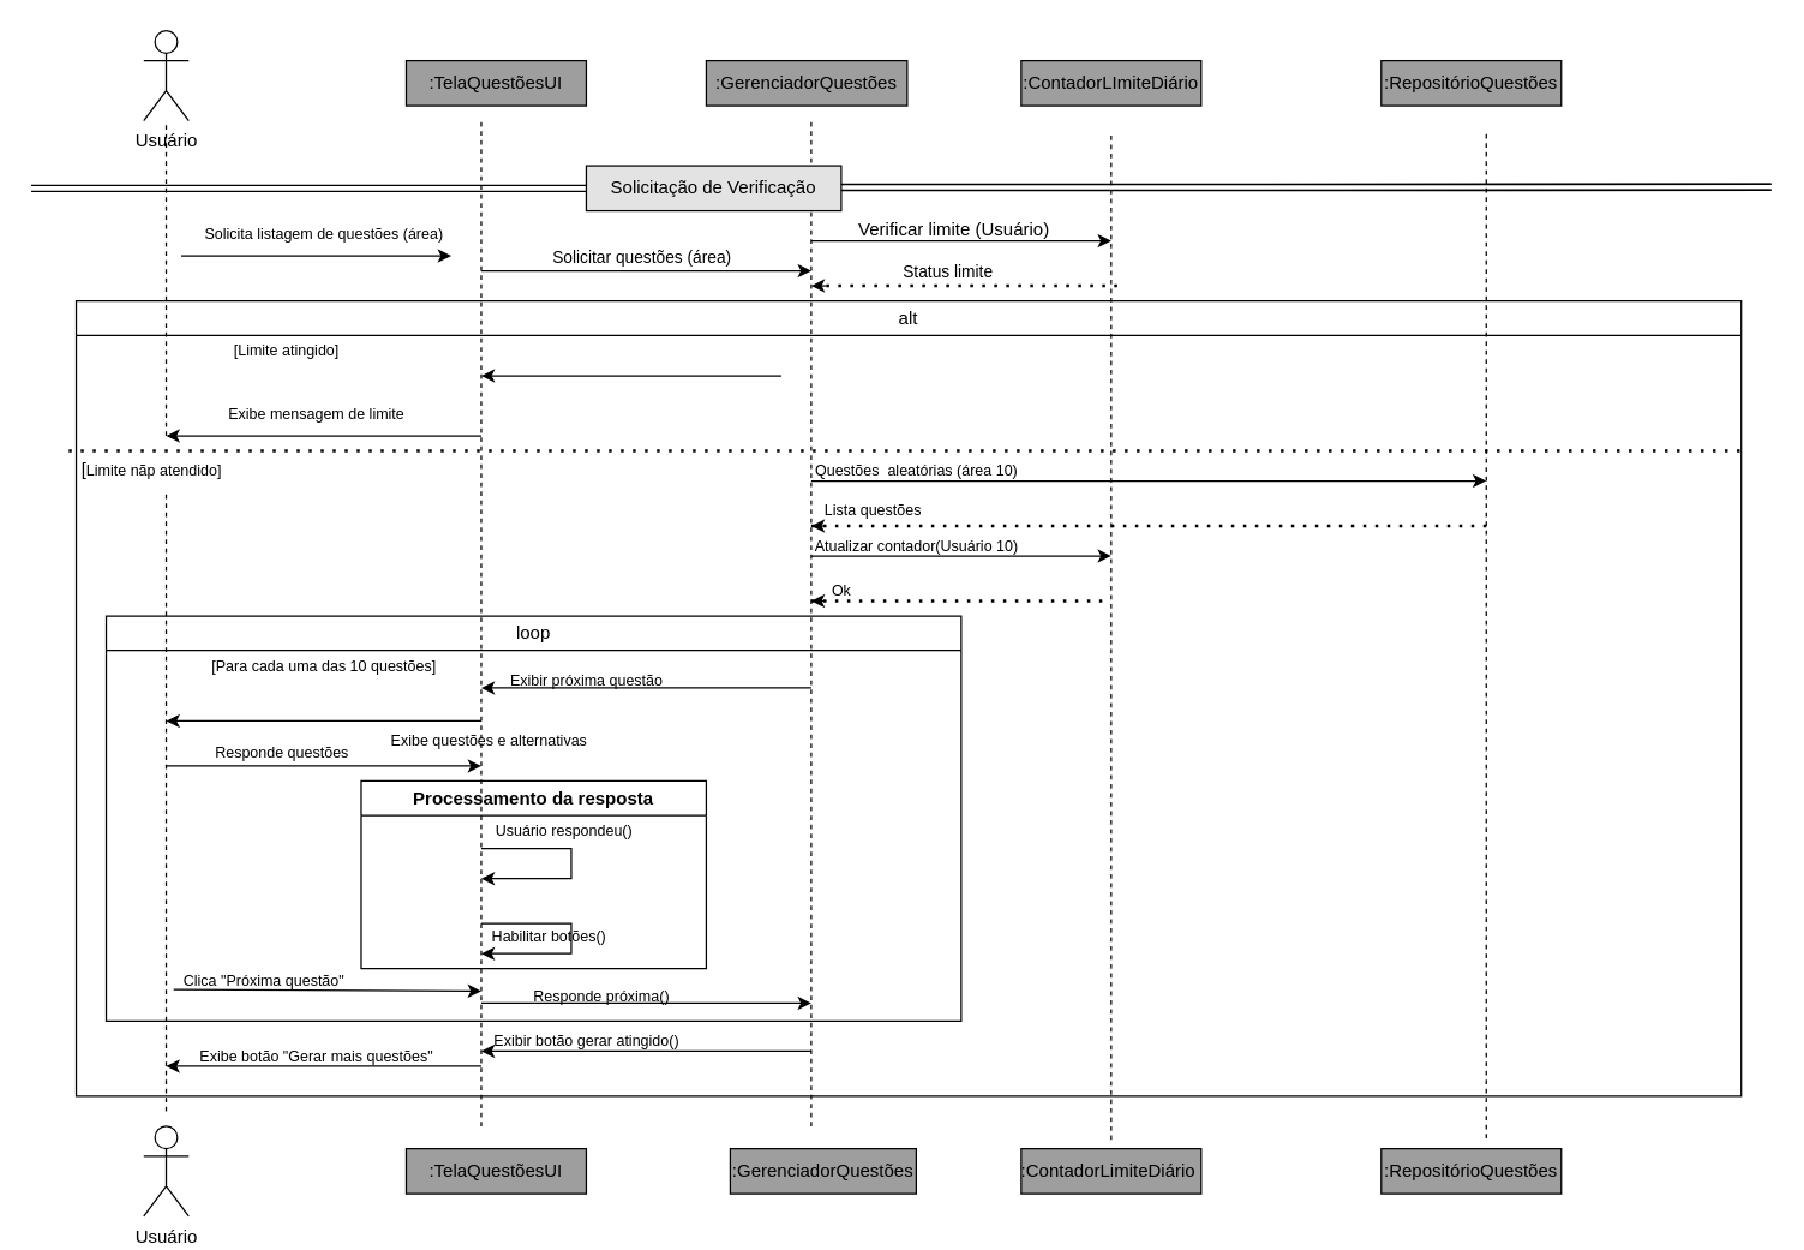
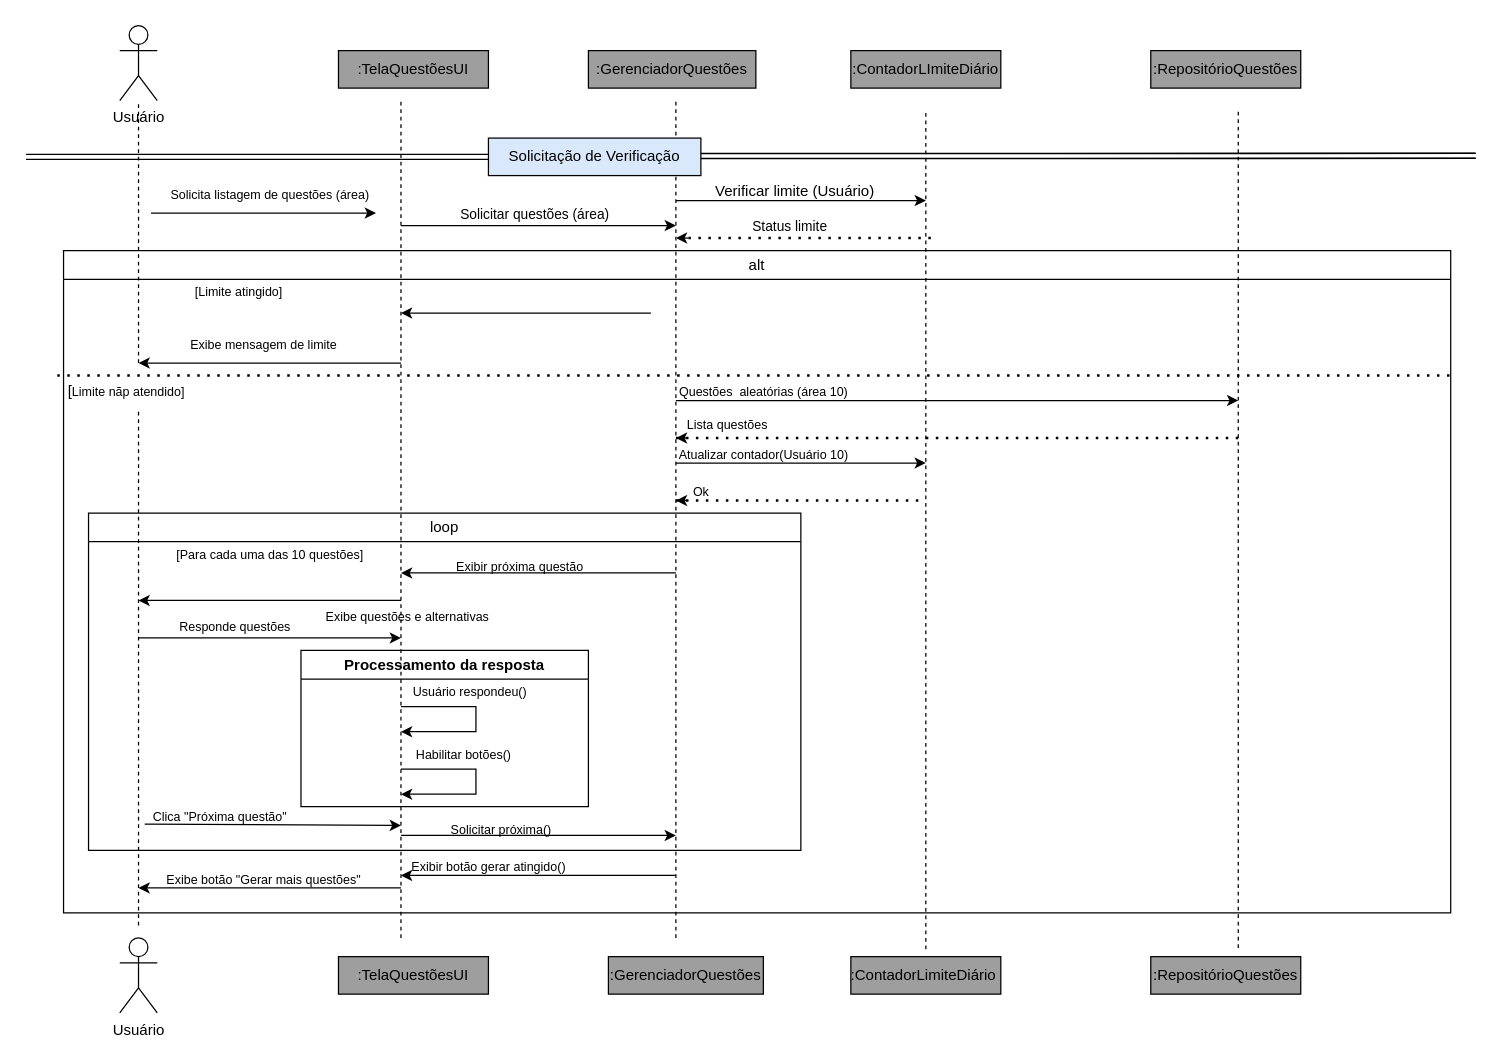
  <mxCell id="0" />
  <mxCell id="1" parent="0" />
  <mxCell id="2" value="Usuário&lt;div&gt;&lt;br&gt;&lt;/div&gt;" style="shape=umlActor;verticalLabelPosition=bottom;verticalAlign=top;outlineConnect=0;html=1;" parent="1" vertex="1"><mxGeometry x="95" y="20" width="30" height="60" as="geometry" /></mxCell>
  <mxCell id="3" value="" style="endArrow=classic;html=1;rounded=0;" parent="1" edge="1"><mxGeometry width="50" height="50" relative="1" as="geometry"><mxPoint x="120" y="170" as="sourcePoint" /><mxPoint x="300" y="170" as="targetPoint" /></mxGeometry></mxCell>
  <mxCell id="4" value="Usuário" style="shape=umlActor;verticalLabelPosition=bottom;verticalAlign=top;html=1;outlineConnect=0;" parent="1" vertex="1"><mxGeometry x="95" y="750" width="30" height="60" as="geometry" /></mxCell>
  <mxCell id="5" value="&lt;span style=&quot;font-weight: normal;&quot;&gt;alt&lt;/span&gt;" style="swimlane;whiteSpace=wrap;html=1;" parent="1" vertex="1"><mxGeometry x="50" y="200" width="1110" height="530" as="geometry"><mxRectangle x="-1140" y="190" width="50" height="30" as="alternateBounds" /></mxGeometry></mxCell>
  <mxCell id="6" value="" style="endArrow=classic;html=1;rounded=0;" parent="5" edge="1"><mxGeometry width="50" height="50" relative="1" as="geometry"><mxPoint x="270" y="90" as="sourcePoint" /><mxPoint x="60" y="90" as="targetPoint" /></mxGeometry></mxCell>
  <mxCell id="7" value="&lt;span style=&quot;font-weight: 400;&quot;&gt;loop&lt;/span&gt;" style="swimlane;whiteSpace=wrap;html=1;" parent="5" vertex="1"><mxGeometry x="20" y="210" width="570" height="270" as="geometry" /></mxCell>
  <mxCell id="8" value="" style="endArrow=classic;html=1;rounded=0;" parent="7" edge="1"><mxGeometry width="50" height="50" relative="1" as="geometry"><mxPoint x="250" y="70" as="sourcePoint" /><mxPoint x="40" y="70" as="targetPoint" /><Array as="points"><mxPoint x="149" y="70" /></Array></mxGeometry></mxCell>
  <mxCell id="9" value="" style="endArrow=classic;html=1;rounded=0;" parent="7" edge="1"><mxGeometry width="50" height="50" relative="1" as="geometry"><mxPoint x="40" y="100" as="sourcePoint" /><mxPoint x="250" y="100" as="targetPoint" /></mxGeometry></mxCell>
  <mxCell id="10" value="&lt;font style=&quot;font-size: 10px;&quot;&gt;Responde questões&lt;/font&gt;" style="edgeLabel;html=1;align=center;verticalAlign=middle;resizable=0;points=[];" parent="9" vertex="1" connectable="0"><mxGeometry x="-0.368" y="4" relative="1" as="geometry"><mxPoint x="10" y="-6" as="offset" /></mxGeometry></mxCell>
  <mxCell id="11" value="" style="endArrow=classic;html=1;rounded=0;exitX=0.038;exitY=0.7;exitDx=0;exitDy=0;exitPerimeter=0;" parent="7" source="21" edge="1"><mxGeometry width="50" height="50" relative="1" as="geometry"><mxPoint x="60" y="250" as="sourcePoint" /><mxPoint x="250" y="250" as="targetPoint" /></mxGeometry></mxCell>
  <mxCell id="12" value="" style="endArrow=classic;html=1;rounded=0;" parent="7" edge="1"><mxGeometry width="50" height="50" relative="1" as="geometry"><mxPoint x="250" y="258" as="sourcePoint" /><mxPoint x="470" y="258" as="targetPoint" /></mxGeometry></mxCell>
  <mxCell id="13" value="Processamento da resposta" style="swimlane;whiteSpace=wrap;html=1;startSize=23;" parent="7" vertex="1"><mxGeometry x="170" y="110" width="230" height="125" as="geometry" /></mxCell>
  <mxCell id="14" value="" style="endArrow=classic;html=1;rounded=0;" parent="13" edge="1"><mxGeometry width="50" height="50" relative="1" as="geometry"><mxPoint x="80" y="95" as="sourcePoint" /><mxPoint x="80" y="115" as="targetPoint" /><Array as="points"><mxPoint x="140" y="95" /><mxPoint x="140" y="115" /></Array></mxGeometry></mxCell>
  <mxCell id="15" value="" style="endArrow=classic;html=1;rounded=0;" parent="13" edge="1"><mxGeometry width="50" height="50" relative="1" as="geometry"><mxPoint x="80" y="45" as="sourcePoint" /><mxPoint x="80" y="65" as="targetPoint" /><Array as="points"><mxPoint x="140" y="45" /><mxPoint x="140" y="65" /></Array></mxGeometry></mxCell>
  <mxCell id="16" value="&lt;font style=&quot;font-size: 10px;&quot;&gt;Usuário respondeu()&lt;/font&gt;" style="text;html=1;align=center;verticalAlign=middle;resizable=0;points=[];autosize=1;strokeColor=none;fillColor=none;" parent="13" vertex="1"><mxGeometry x="80" y="18" width="110" height="30" as="geometry" /></mxCell>
- <mxCell id="17" value="&lt;font style=&quot;font-size: 10px;&quot;&gt;Habilitar botões()&lt;/font&gt;" style="text;html=1;align=center;verticalAlign=middle;resizable=0;points=[];autosize=1;strokeColor=none;fillColor=none;" parent="13" vertex="1"><mxGeometry x="75" y="88" width="100" height="30" as="geometry" /></mxCell>
+ <mxCell id="17" value="&lt;font style=&quot;font-size: 10px;&quot;&gt;Habilitar botões()&lt;/font&gt;" style="text;html=1;align=center;verticalAlign=middle;resizable=0;points=[];autosize=1;strokeColor=none;fillColor=none;" parent="13" vertex="1"><mxGeometry x="80" y="68" width="100" height="30" as="geometry" /></mxCell>
  <mxCell id="18" value="" style="endArrow=classic;html=1;rounded=0;" parent="7" edge="1"><mxGeometry width="50" height="50" relative="1" as="geometry"><mxPoint x="470" y="48" as="sourcePoint" /><mxPoint x="250" y="48" as="targetPoint" /><Array as="points"><mxPoint x="380" y="48" /></Array></mxGeometry></mxCell>
  <mxCell id="19" value="&lt;font style=&quot;font-size: 10px;&quot;&gt;[Para cada uma das 10 questões]&lt;/font&gt;" style="text;html=1;align=center;verticalAlign=middle;resizable=0;points=[];autosize=1;strokeColor=none;fillColor=none;" parent="7" vertex="1"><mxGeometry x="60" y="18" width="170" height="30" as="geometry" /></mxCell>
  <mxCell id="20" value="&lt;font style=&quot;font-size: 10px;&quot;&gt;Exibe questões e alternativas&lt;/font&gt;" style="text;html=1;align=center;verticalAlign=middle;resizable=0;points=[];autosize=1;strokeColor=none;fillColor=none;" parent="7" vertex="1"><mxGeometry x="180" y="68" width="150" height="30" as="geometry" /></mxCell>
  <mxCell id="21" value="&lt;font style=&quot;font-size: 10px;&quot;&gt;Clica &quot;Próxima questão&quot;&lt;/font&gt;" style="text;html=1;align=center;verticalAlign=middle;resizable=0;points=[];autosize=1;strokeColor=none;fillColor=none;" parent="7" vertex="1"><mxGeometry x="40" y="228" width="130" height="30" as="geometry" /></mxCell>
  <mxCell id="22" value="" style="endArrow=classic;html=1;rounded=0;" parent="5" edge="1"><mxGeometry width="50" height="50" relative="1" as="geometry"><mxPoint x="490" y="500" as="sourcePoint" /><mxPoint x="270" y="500" as="targetPoint" /><Array as="points"><mxPoint x="390" y="500" /></Array></mxGeometry></mxCell>
  <mxCell id="23" value="" style="endArrow=classic;html=1;rounded=0;" parent="5" edge="1"><mxGeometry width="50" height="50" relative="1" as="geometry"><mxPoint x="270" y="510" as="sourcePoint" /><mxPoint x="60" y="510" as="targetPoint" /><Array as="points"><mxPoint x="170" y="510" /></Array></mxGeometry></mxCell>
  <mxCell id="24" value="" style="endArrow=classic;html=1;rounded=0;" parent="5" edge="1"><mxGeometry width="50" height="50" relative="1" as="geometry"><mxPoint x="470" y="50" as="sourcePoint" /><mxPoint x="270" y="50" as="targetPoint" /></mxGeometry></mxCell>
  <mxCell id="25" value="" style="endArrow=classic;html=1;rounded=0;" parent="5" edge="1"><mxGeometry width="50" height="50" relative="1" as="geometry"><mxPoint x="490" y="120" as="sourcePoint" /><mxPoint x="940" y="120" as="targetPoint" /></mxGeometry></mxCell>
  <mxCell id="26" value="" style="endArrow=none;dashed=1;html=1;dashPattern=1 3;strokeWidth=2;rounded=0;" parent="5" edge="1"><mxGeometry width="50" height="50" relative="1" as="geometry"><mxPoint x="-5" y="100" as="sourcePoint" /><mxPoint x="1115" y="100" as="targetPoint" /></mxGeometry></mxCell>
  <mxCell id="27" value="" style="endArrow=none;dashed=1;html=1;dashPattern=1 3;strokeWidth=2;rounded=0;" parent="5" edge="1"><mxGeometry width="50" height="50" relative="1" as="geometry"><mxPoint x="490" y="200" as="sourcePoint" /><mxPoint x="690" y="200" as="targetPoint" /></mxGeometry></mxCell>
  <mxCell id="28" value="" style="endArrow=classic;html=1;rounded=0;" parent="5" edge="1"><mxGeometry width="50" height="50" relative="1" as="geometry"><mxPoint x="500" y="200" as="sourcePoint" /><mxPoint x="490" y="200" as="targetPoint" /></mxGeometry></mxCell>
  <mxCell id="29" value="&lt;font style=&quot;font-size: 10px;&quot;&gt;Exibe mensagem de limite&lt;/font&gt;" style="text;html=1;align=center;verticalAlign=middle;resizable=0;points=[];autosize=1;strokeColor=none;fillColor=none;" parent="5" vertex="1"><mxGeometry x="90" y="60" width="140" height="30" as="geometry" /></mxCell>
  <mxCell id="30" value="" style="endArrow=none;dashed=1;html=1;rounded=0;" parent="5" edge="1"><mxGeometry width="50" height="50" relative="1" as="geometry"><mxPoint x="60" y="540" as="sourcePoint" /><mxPoint x="59.998" y="128" as="targetPoint" /><Array as="points"><mxPoint x="60" y="340" /></Array></mxGeometry></mxCell>
  <mxCell id="31" value="" style="endArrow=none;dashed=1;html=1;rounded=0;" parent="5" edge="1"><mxGeometry width="50" height="50" relative="1" as="geometry"><mxPoint x="59.995" y="90" as="sourcePoint" /><mxPoint x="60" y="-120" as="targetPoint" /></mxGeometry></mxCell>
  <mxCell id="32" value="&lt;font style=&quot;font-size: 10px;&quot;&gt;Questões&amp;nbsp; aleatórias (área 10)&lt;/font&gt;" style="text;html=1;align=center;verticalAlign=middle;resizable=0;points=[];autosize=1;strokeColor=none;fillColor=none;" parent="5" vertex="1"><mxGeometry x="480" y="98" width="160" height="30" as="geometry" /></mxCell>
  <mxCell id="33" value="" style="endArrow=none;dashed=1;html=1;dashPattern=1 3;strokeWidth=2;rounded=0;" parent="5" edge="1"><mxGeometry width="50" height="50" relative="1" as="geometry"><mxPoint x="490" y="150" as="sourcePoint" /><mxPoint x="940" y="150" as="targetPoint" /></mxGeometry></mxCell>
  <mxCell id="34" value="&lt;font style=&quot;font-size: 10px;&quot;&gt;Lista questões&lt;/font&gt;" style="edgeLabel;html=1;align=center;verticalAlign=middle;resizable=0;points=[];" parent="33" vertex="1" connectable="0"><mxGeometry x="-0.738" y="5" relative="1" as="geometry"><mxPoint x="-19" y="-7" as="offset" /></mxGeometry></mxCell>
  <mxCell id="35" value="" style="endArrow=classic;html=1;rounded=0;" parent="5" edge="1"><mxGeometry width="50" height="50" relative="1" as="geometry"><mxPoint x="500" y="150" as="sourcePoint" /><mxPoint x="490" y="150" as="targetPoint" /></mxGeometry></mxCell>
  <mxCell id="36" value="&lt;font style=&quot;font-size: 10px;&quot;&gt;Atualizar contador(Usuário 10)&lt;/font&gt;" style="text;html=1;align=center;verticalAlign=middle;resizable=0;points=[];autosize=1;strokeColor=none;fillColor=none;" parent="5" vertex="1"><mxGeometry x="480" y="148" width="160" height="30" as="geometry" /></mxCell>
  <mxCell id="37" value="" style="endArrow=classic;html=1;rounded=0;" parent="5" edge="1"><mxGeometry width="50" height="50" relative="1" as="geometry"><mxPoint x="490" y="170" as="sourcePoint" /><mxPoint x="690" y="170" as="targetPoint" /></mxGeometry></mxCell>
  <mxCell id="38" value="" style="endArrow=none;dashed=1;html=1;rounded=0;" parent="5" edge="1"><mxGeometry width="50" height="50" relative="1" as="geometry"><mxPoint x="690" y="559" as="sourcePoint" /><mxPoint x="690" y="-111" as="targetPoint" /></mxGeometry></mxCell>
  <mxCell id="39" value="&lt;font style=&quot;font-size: 10px;&quot;&gt;Ok&lt;/font&gt;" style="text;html=1;align=center;verticalAlign=middle;resizable=0;points=[];autosize=1;strokeColor=none;fillColor=none;" parent="5" vertex="1"><mxGeometry x="490" y="178" width="40" height="30" as="geometry" /></mxCell>
  <mxCell id="40" value="&lt;font style=&quot;font-size: 10px;&quot;&gt;Exibe botão &quot;Gerar mais questões&quot;&lt;/font&gt;" style="text;html=1;align=center;verticalAlign=middle;resizable=0;points=[];autosize=1;strokeColor=none;fillColor=none;" parent="5" vertex="1"><mxGeometry x="70" y="488" width="180" height="30" as="geometry" /></mxCell>
  <mxCell id="41" value="" style="endArrow=none;dashed=1;html=1;rounded=0;" parent="1" edge="1"><mxGeometry width="50" height="50" relative="1" as="geometry"><mxPoint x="320" y="750" as="sourcePoint" /><mxPoint x="320" y="80" as="targetPoint" /></mxGeometry></mxCell>
  <mxCell id="42" value="" style="endArrow=classic;html=1;rounded=0;" parent="1" edge="1"><mxGeometry width="50" height="50" relative="1" as="geometry"><mxPoint x="320" y="180" as="sourcePoint" /><mxPoint x="540" y="180" as="targetPoint" /></mxGeometry></mxCell>
  <mxCell id="43" value="Solicitar questões (área)" style="edgeLabel;html=1;align=center;verticalAlign=middle;resizable=0;points=[];" parent="42" vertex="1" connectable="0"><mxGeometry x="-0.222" y="4" relative="1" as="geometry"><mxPoint x="20" y="-6" as="offset" /></mxGeometry></mxCell>
  <mxCell id="44" value="" style="endArrow=none;dashed=1;html=1;rounded=0;" parent="1" edge="1"><mxGeometry width="50" height="50" relative="1" as="geometry"><mxPoint x="540" y="750" as="sourcePoint" /><mxPoint x="540" y="80" as="targetPoint" /></mxGeometry></mxCell>
  <mxCell id="45" value="" style="endArrow=none;dashed=1;html=1;rounded=0;" parent="1" edge="1"><mxGeometry width="50" height="50" relative="1" as="geometry"><mxPoint x="990" y="758" as="sourcePoint" /><mxPoint x="990" y="88" as="targetPoint" /></mxGeometry></mxCell>
  <mxCell id="46" value="" style="endArrow=classic;html=1;rounded=0;" parent="1" edge="1"><mxGeometry width="50" height="50" relative="1" as="geometry"><mxPoint x="540" y="160" as="sourcePoint" /><mxPoint x="740" y="160" as="targetPoint" /></mxGeometry></mxCell>
  <mxCell id="47" value="" style="endArrow=none;dashed=1;html=1;dashPattern=1 3;strokeWidth=2;rounded=0;" parent="1" edge="1"><mxGeometry width="50" height="50" relative="1" as="geometry"><mxPoint x="550" y="190" as="sourcePoint" /><mxPoint x="750" y="190" as="targetPoint" /></mxGeometry></mxCell>
  <mxCell id="48" value="Status limite" style="edgeLabel;html=1;align=center;verticalAlign=middle;resizable=0;points=[];" parent="47" vertex="1" connectable="0"><mxGeometry x="-0.23" y="5" relative="1" as="geometry"><mxPoint x="3" y="-5" as="offset" /></mxGeometry></mxCell>
  <mxCell id="49" value="" style="endArrow=classic;html=1;rounded=0;" parent="1" edge="1"><mxGeometry width="50" height="50" relative="1" as="geometry"><mxPoint x="550" y="190" as="sourcePoint" /><mxPoint x="540" y="190" as="targetPoint" /></mxGeometry></mxCell>
  <mxCell id="50" value=":TelaQuestõesUI" style="rounded=0;whiteSpace=wrap;html=1;fillColor=#9E9E9E;" parent="1" vertex="1"><mxGeometry x="270" y="40" width="120" height="30" as="geometry" /></mxCell>
  <mxCell id="51" value=":GerenciadorQuestões" style="rounded=0;whiteSpace=wrap;html=1;fillColor=#9E9E9E;" parent="1" vertex="1"><mxGeometry x="470" y="40" width="134" height="30" as="geometry" /></mxCell>
  <mxCell id="52" value=":ContadorLImiteDiário" style="rounded=0;whiteSpace=wrap;html=1;fillColor=#9E9E9E;" parent="1" vertex="1"><mxGeometry x="680" y="40" width="120" height="30" as="geometry" /></mxCell>
  <mxCell id="53" value=":RepositórioQuestões" style="rounded=0;whiteSpace=wrap;html=1;fillColor=#9E9E9E;" parent="1" vertex="1"><mxGeometry x="920" y="40" width="120" height="30" as="geometry" /></mxCell>
  <mxCell id="54" value=":TelaQuestõesUI" style="rounded=0;whiteSpace=wrap;html=1;fillColor=#9E9E9E;" parent="1" vertex="1"><mxGeometry x="270" y="765" width="120" height="30" as="geometry" /></mxCell>
  <mxCell id="55" value=":GerenciadorQuestões" style="rounded=0;whiteSpace=wrap;html=1;fillColor=#9E9E9E;" parent="1" vertex="1"><mxGeometry x="486" y="765" width="124" height="30" as="geometry" /></mxCell>
  <mxCell id="56" value=":ContadorLimiteDiário&amp;nbsp;" style="rounded=0;whiteSpace=wrap;html=1;fillColor=#9E9E9E;" parent="1" vertex="1"><mxGeometry x="680" y="765" width="120" height="30" as="geometry" /></mxCell>
  <mxCell id="57" value=":RepositórioQuestões" style="rounded=0;whiteSpace=wrap;html=1;fillColor=#9E9E9E;" parent="1" vertex="1"><mxGeometry x="920" y="765" width="120" height="30" as="geometry" /></mxCell>
  <mxCell id="58" value="" style="shape=link;html=1;rounded=0;" parent="1" target="59" edge="1"><mxGeometry width="100" relative="1" as="geometry"><mxPoint x="20" y="125" as="sourcePoint" /><mxPoint x="1180" y="130" as="targetPoint" /><Array as="points"><mxPoint x="300" y="125" /></Array></mxGeometry></mxCell>
- <mxCell id="59" value="Solicitação de Verificação" style="rounded=0;whiteSpace=wrap;html=1;fillColor=#E3E3E3;" parent="1" vertex="1"><mxGeometry x="390" y="110" width="170" height="30" as="geometry" /></mxCell>
+ <mxCell id="59" value="Solicitação de Verificação" style="rounded=0;whiteSpace=wrap;html=1;fillColor=#dae8fc;" parent="1" vertex="1"><mxGeometry x="390" y="110" width="170" height="30" as="geometry" /></mxCell>
  <mxCell id="60" value="&lt;font style=&quot;font-size: 10px;&quot;&gt;Solicita listagem de questões (área)&lt;/font&gt;" style="text;html=1;align=center;verticalAlign=middle;resizable=0;points=[];autosize=1;strokeColor=none;fillColor=none;" parent="1" vertex="1"><mxGeometry x="125" y="140" width="180" height="30" as="geometry" /></mxCell>
  <mxCell id="61" value="Verificar limite (Usuário)" style="text;html=1;align=center;verticalAlign=middle;resizable=0;points=[];autosize=1;strokeColor=none;fillColor=none;" parent="1" vertex="1"><mxGeometry x="560" y="138" width="150" height="30" as="geometry" /></mxCell>
  <mxCell id="62" value="&lt;span style=&quot;font-size: 10px;&quot;&gt;[Limite atingido]&lt;/span&gt;" style="text;html=1;align=center;verticalAlign=middle;resizable=0;points=[];autosize=1;strokeColor=none;fillColor=none;" parent="1" vertex="1"><mxGeometry x="145" y="218" width="90" height="30" as="geometry" /></mxCell>
  <mxCell id="63" value="[&lt;font style=&quot;font-size: 10px;&quot;&gt;Limite nãp atendido]&lt;/font&gt;" style="text;html=1;align=center;verticalAlign=middle;resizable=0;points=[];autosize=1;strokeColor=none;fillColor=none;" parent="1" vertex="1"><mxGeometry x="40" y="298" width="120" height="30" as="geometry" /></mxCell>
- <mxCell id="64" value="&lt;font style=&quot;font-size: 10px;&quot;&gt;Exibir próxima questão&lt;/font&gt;" style="text;html=1;align=center;verticalAlign=middle;resizable=0;points=[];autosize=1;strokeColor=none;fillColor=none;" parent="1" vertex="1"><mxGeometry x="325" y="438" width="130" height="30" as="geometry" /></mxCell>
- <mxCell id="65" value="&lt;font style=&quot;font-size: 10px;&quot;&gt;Responde próxima()&lt;/font&gt;" style="text;html=1;align=center;verticalAlign=middle;resizable=0;points=[];autosize=1;strokeColor=none;fillColor=none;" parent="1" vertex="1"><mxGeometry x="350" y="648" width="100" height="30" as="geometry" /></mxCell>
+ <mxCell id="64" value="&lt;font style=&quot;font-size: 10px;&quot;&gt;Exibir próxima questão&lt;/font&gt;" style="text;html=1;align=center;verticalAlign=middle;resizable=0;points=[];autosize=1;strokeColor=none;fillColor=none;" parent="1" vertex="1"><mxGeometry x="350" y="438" width="130" height="30" as="geometry" /></mxCell>
+ <mxCell id="65" value="&lt;font style=&quot;font-size: 10px;&quot;&gt;Solicitar próxima()&lt;/font&gt;" style="text;html=1;align=center;verticalAlign=middle;resizable=0;points=[];autosize=1;strokeColor=none;fillColor=none;" parent="1" vertex="1"><mxGeometry x="350" y="648" width="100" height="30" as="geometry" /></mxCell>
  <mxCell id="66" value="&lt;font style=&quot;font-size: 10px;&quot;&gt;Exibir botão gerar atingido()&lt;/font&gt;" style="text;html=1;align=center;verticalAlign=middle;resizable=0;points=[];autosize=1;strokeColor=none;fillColor=none;" parent="1" vertex="1"><mxGeometry x="325" y="678" width="130" height="30" as="geometry" /></mxCell>
  <mxCell id="67" value="" style="shape=link;html=1;rounded=0;" edge="1" parent="1"><mxGeometry width="100" relative="1" as="geometry"><mxPoint x="560" y="124.17" as="sourcePoint" /><mxPoint x="1180" y="124" as="targetPoint" /><Array as="points"><mxPoint x="840" y="124.17" /></Array></mxGeometry></mxCell>
  <mxCell id="68" value="" style="shape=link;html=1;rounded=0;" edge="1" parent="1"><mxGeometry width="100" relative="1" as="geometry"><mxPoint x="560" y="124.46" as="sourcePoint" /><mxPoint x="1180" y="124.29" as="targetPoint" /><Array as="points"><mxPoint x="840" y="124.46" /></Array></mxGeometry></mxCell>
